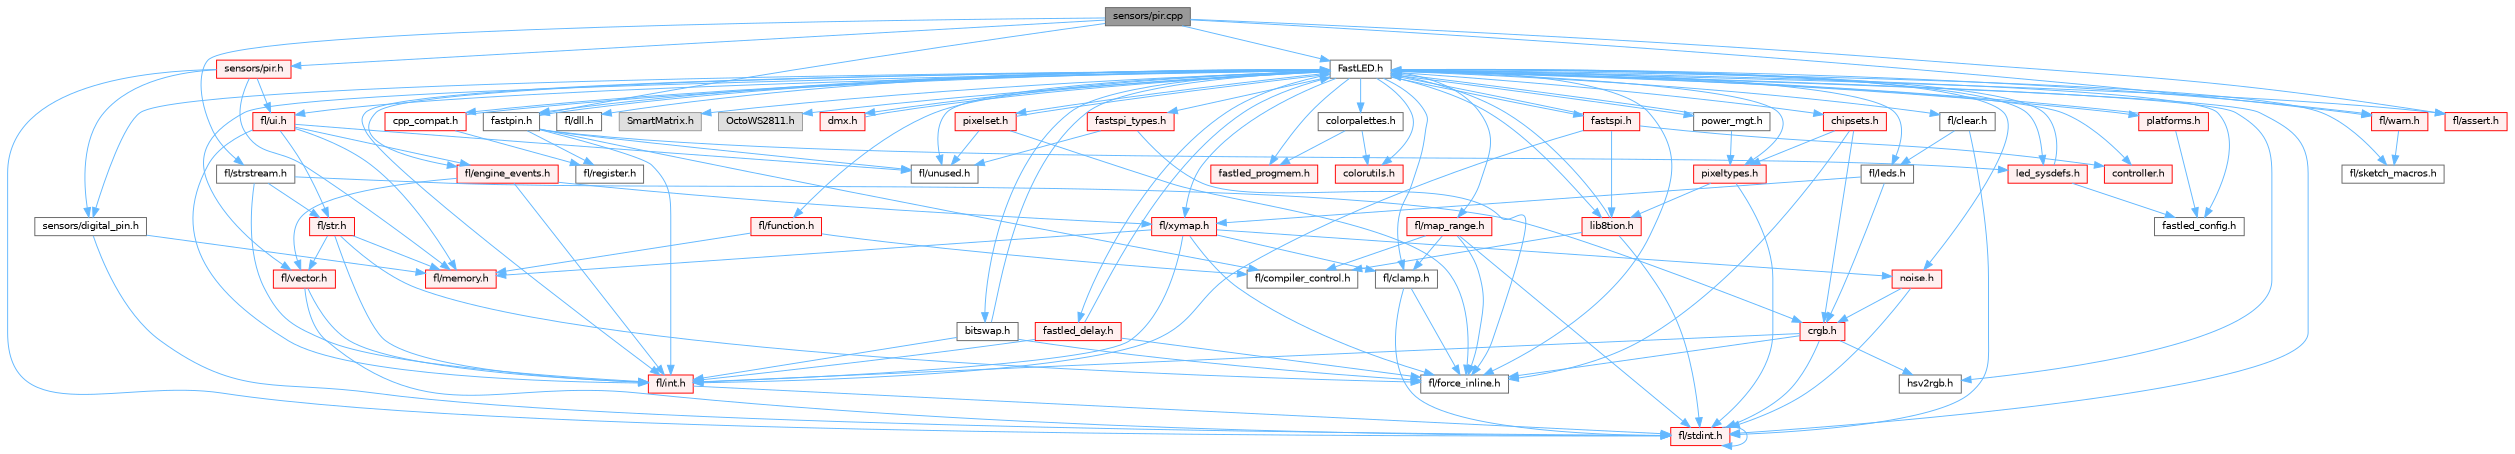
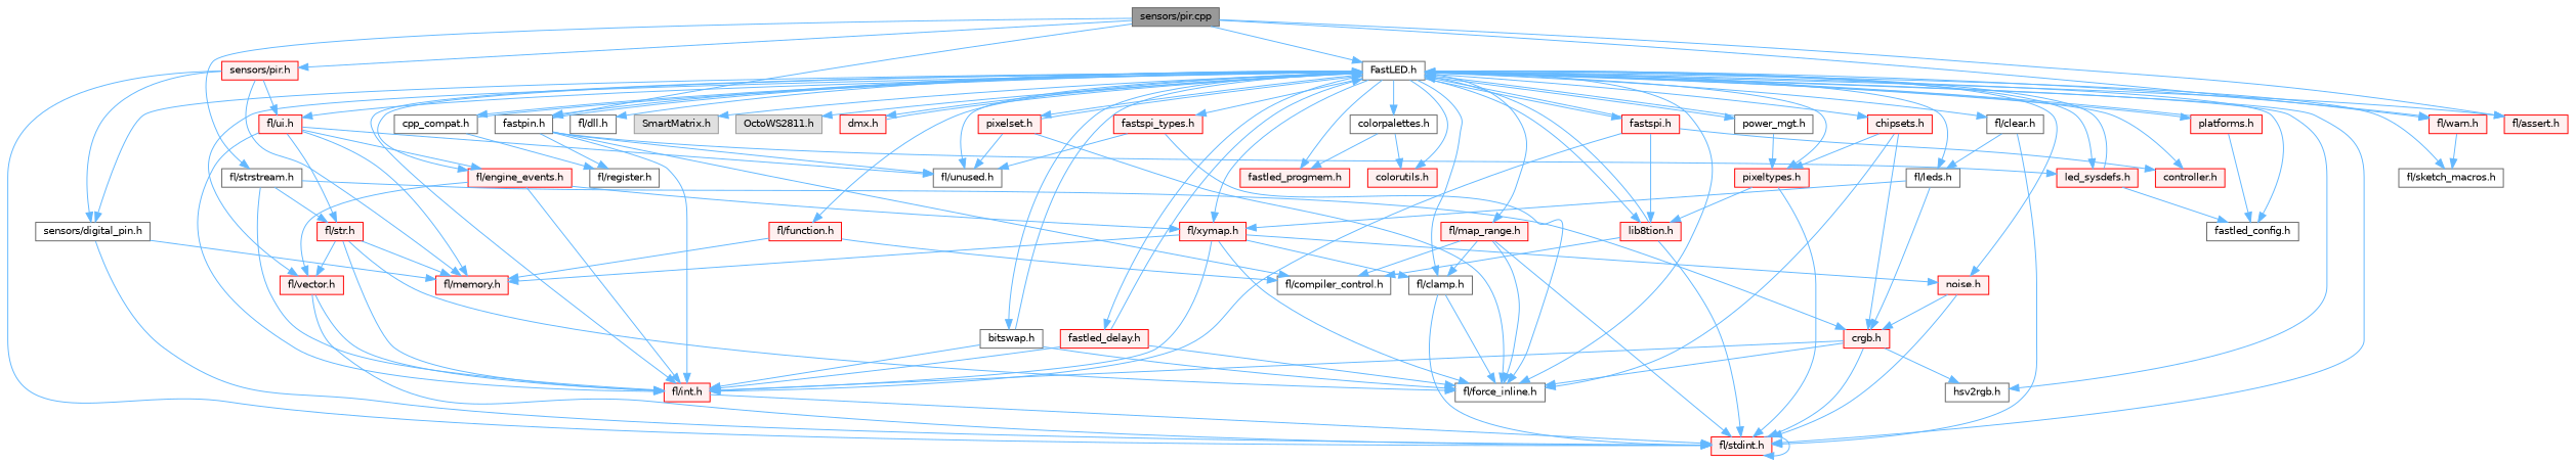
  digraph {
    node [color=red fillcolor="#FFF0F0" fontname=Helvetica fontsize=10 shape=box style=filled]
    edge [color=steelblue1 fontname=Helvetica fontsize=10 labelfontname=Helvetica labelfontsize=10 style=solid]
    n1 [color=gray40 fillcolor=grey60 fontcolor=black height=0.2 label="sensors/pir.cpp" width=0.4]
    n2 [color=grey40 fillcolor=white height=0.2 label="FastLED.h" width=0.4]
    n3 [color=grey40 fillcolor=white height=0.2 label="fastpin.h" width=0.4]
    n4 [height=0.2 label="fl/warn.h" width=0.4]
    n5 [height=0.2 label="fl/assert.h" width=0.4]
    n6 [color=grey40 fillcolor=white height=0.2 label="fl/strstream.h" width=0.4]
    n7 [height=0.2 label="sensors/pir.h" width=0.4]
    n8 [height=0.2 label="fl/stdint.h" width=0.4]
    n9 [color=grey40 fillcolor=white height=0.2 label="fl/dll.h" width=0.4]
    n10 [color=grey60 fillcolor="#E0E0E0" height=0.2 label="SmartMatrix.h" width=0.4]
    n11 [color=grey60 fillcolor="#E0E0E0" height=0.2 label="OctoWS2811.h" width=0.4]
    n12 [color=grey40 fillcolor=white height=0.2 label="fl/force_inline.h" width=0.4]
-   n13 [fillcolor=white height=0.2 label="cpp_compat.h" width=0.4]
+   n13 [color=grey40 fillcolor=white height=0.2 label="cpp_compat.h" width=0.4]
    n14 [color=grey40 fillcolor=white height=0.2 label="fastled_config.h" width=0.4]
    n15 [height=0.2 label="led_sysdefs.h" width=0.4]
    n16 [height=0.2 label="fastled_delay.h" width=0.4]
    n17 [height=0.2 label="fl/int.h" width=0.4]
    n18 [color=grey40 fillcolor=white height=0.2 label="bitswap.h" width=0.4]
    n19 [height=0.2 label="controller.h" width=0.4]
    n20 [color=grey40 fillcolor=white height=0.2 label="fl/unused.h" width=0.4]
    n21 [height=0.2 label="fastspi_types.h" width=0.4]
    n22 [height=0.2 label="dmx.h" width=0.4]
    n23 [height=0.2 label="platforms.h" width=0.4]
    n24 [height=0.2 label="fastled_progmem.h" width=0.4]
    n25 [height=0.2 label="lib8tion.h" width=0.4]
    n26 [height=0.2 label="pixeltypes.h" width=0.4]
    n27 [color=grey40 fillcolor=white height=0.2 label="hsv2rgb.h" width=0.4]
    n28 [height=0.2 label="colorutils.h" width=0.4]
    n29 [height=0.2 label="pixelset.h" width=0.4]
    n30 [color=grey40 fillcolor=white height=0.2 label="colorpalettes.h" width=0.4]
    n31 [height=0.2 label="noise.h" width=0.4]
    n32 [color=grey40 fillcolor=white height=0.2 label="power_mgt.h" width=0.4]
    n33 [height=0.2 label="fastspi.h" width=0.4]
    n34 [height=0.2 label="chipsets.h" width=0.4]
    n35 [height=0.2 label="fl/engine_events.h" width=0.4]
    n36 [height=0.2 label="fl/vector.h" width=0.4]
    n37 [height=0.2 label="fl/xymap.h" width=0.4]
    n38 [color=grey40 fillcolor=white height=0.2 label="fl/clamp.h" width=0.4]
    n39 [color=grey40 fillcolor=white height=0.2 label="fl/leds.h" width=0.4]
    n40 [height=0.2 label="fl/map_range.h" width=0.4]
    n41 [color=grey40 fillcolor=white height=0.2 label="fl/sketch_macros.h" width=0.4]
    n42 [height=0.2 label="fl/function.h" width=0.4]
    n43 [color=grey40 fillcolor=white height=0.2 label="fl/clear.h" width=0.4]
    n44 [height=0.2 label="fl/ui.h" width=0.4]
    n45 [color=grey40 fillcolor=white height=0.2 label="sensors/digital_pin.h" width=0.4]
    n46 [color=grey40 fillcolor=white height=0.2 label="fl/register.h" width=0.4]
    n47 [color=grey40 fillcolor=white height=0.2 label="fl/compiler_control.h" width=0.4]
    n48 [height=0.2 label="fl/str.h" width=0.4]
    n49 [height=0.2 label="crgb.h" width=0.4]
    n50 [height=0.2 label="fl/memory.h" width=0.4]
    n1 -> n2
    n1 -> n3
    n1 -> n4
    n1 -> n5
    n1 -> n6
    n1 -> n7
    n2 -> n3
    n2 -> n4
    n2 -> n5
    n2 -> n8
    n2 -> n9
    n2 -> n10
    n2 -> n11
    n2 -> n12
    n2 -> n13
    n2 -> n14
    n2 -> n15
    n2 -> n16
    n2 -> n17
    n2 -> n18
    n2 -> n19
    n2 -> n20
    n2 -> n21
    n2 -> n22
    n2 -> n23
    n2 -> n24
    n2 -> n25
    n2 -> n26
    n2 -> n27
    n2 -> n28
    n2 -> n29
    n2 -> n30
    n2 -> n31
    n2 -> n32
    n2 -> n33
    n2 -> n34
    n2 -> n35
    n2 -> n36
    n2 -> n37
    n2 -> n38
    n2 -> n39
    n2 -> n40
    n2 -> n41
    n2 -> n42
    n2 -> n43
    n2 -> n44
    n2 -> n45
    n3 -> n2
    n3 -> n15
    n3 -> n17
    n3 -> n20
    n3 -> n46
    n3 -> n47
    n4 -> n41
    n6 -> n17
    n6 -> n48
    n6 -> n49
    n7 -> n8
    n7 -> n44
    n7 -> n45
    n7 -> n50
    n8 -> n8
    n13 -> n2
    n13 -> n46
    n15 -> n2
    n15 -> n14
    n16 -> n2
    n16 -> n12
    n16 -> n17
    n17 -> n8
    n18 -> n2
    n18 -> n12
    n18 -> n17
    n21 -> n12
    n21 -> n20
    n22 -> n2
    n23 -> n2
    n23 -> n14
    n25 -> n2
    n25 -> n8
    n25 -> n47
    n26 -> n8
    n26 -> n25
    n29 -> n2
    n29 -> n12
    n29 -> n20
    n30 -> n24
    n30 -> n28
    n31 -> n8
    n31 -> n49
    n32 -> n2
    n32 -> n26
    n33 -> n2
    n33 -> n17
    n33 -> n19
    n33 -> n25
    n34 -> n12
    n34 -> n26
    n34 -> n49
    n35 -> n17
    n35 -> n36
    n35 -> n37
    n36 -> n8
    n36 -> n17
    n37 -> n12
    n37 -> n17
    n37 -> n31
    n37 -> n38
    n37 -> n50
    n38 -> n8
    n38 -> n12
    n39 -> n37
    n39 -> n49
    n40 -> n8
    n40 -> n12
    n40 -> n38
    n40 -> n47
    n42 -> n47
    n42 -> n50
    n43 -> n8
    n43 -> n39
    n44 -> n17
    n44 -> n20
    n44 -> n35
    n44 -> n48
    n44 -> n50
    n45 -> n8
    n45 -> n50
    n48 -> n12
    n48 -> n17
    n48 -> n36
    n48 -> n50
    n49 -> n8
    n49 -> n12
    n49 -> n17
    n49 -> n27
  }
